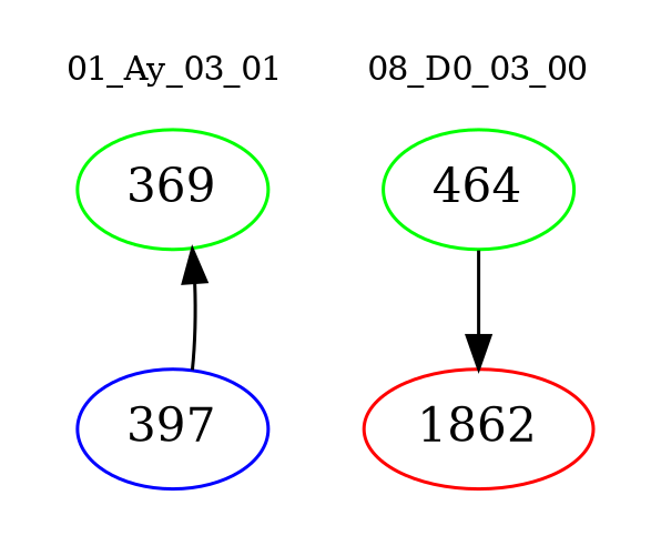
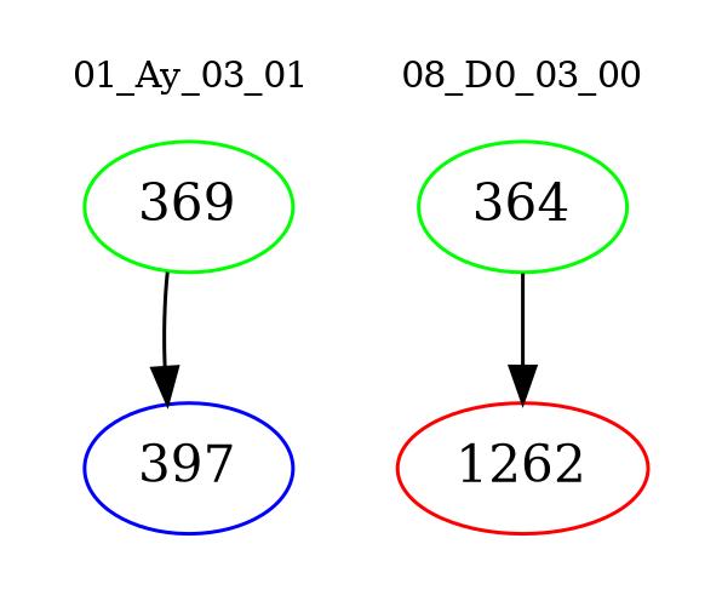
  digraph {
    node [color=green]
    edge [color=black]
    n1 [label=369]
    n2 [color=blue label=397]
-   n3 [label=464]
-   n4 [color=red label=1862]
+   n3 [label=364]
+   n4 [color=red label=1262]
    subgraph cluster_1 {
      color=white
      fontsize=10
      label="01_Ay_03_01"
      n1
      n2
    }
    subgraph cluster_2 {
      color=white
      fontsize=10
      label="08_D0_03_00"
      n3
      n4
    }
-   n2 -> n1
+   n1 -> n2
    n3 -> n4
  }
